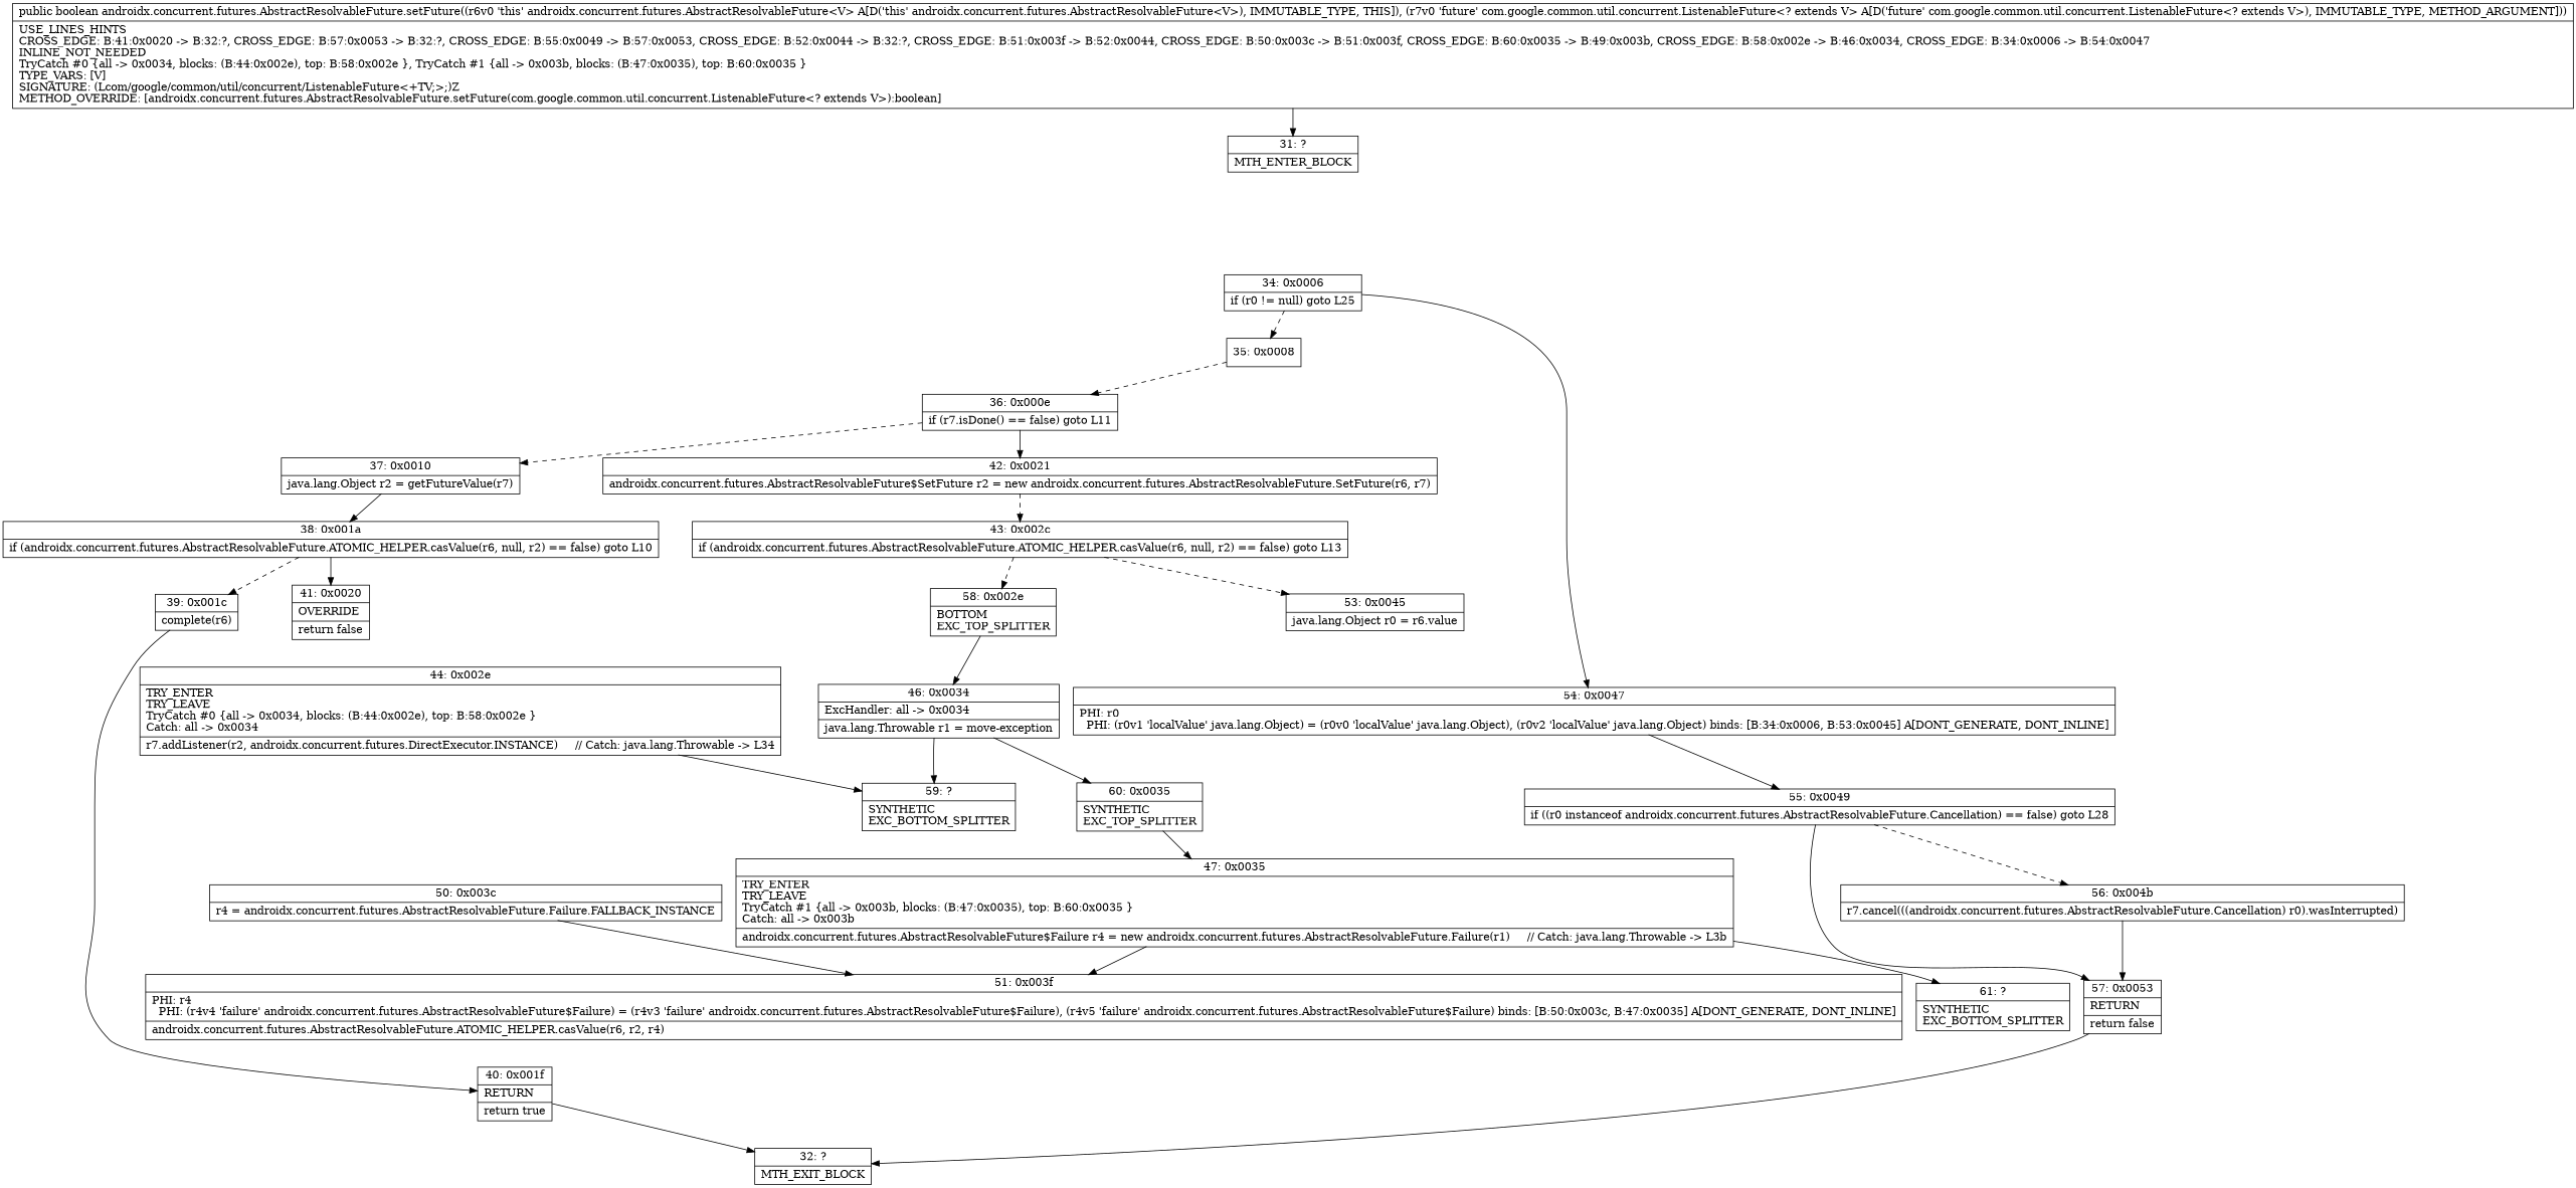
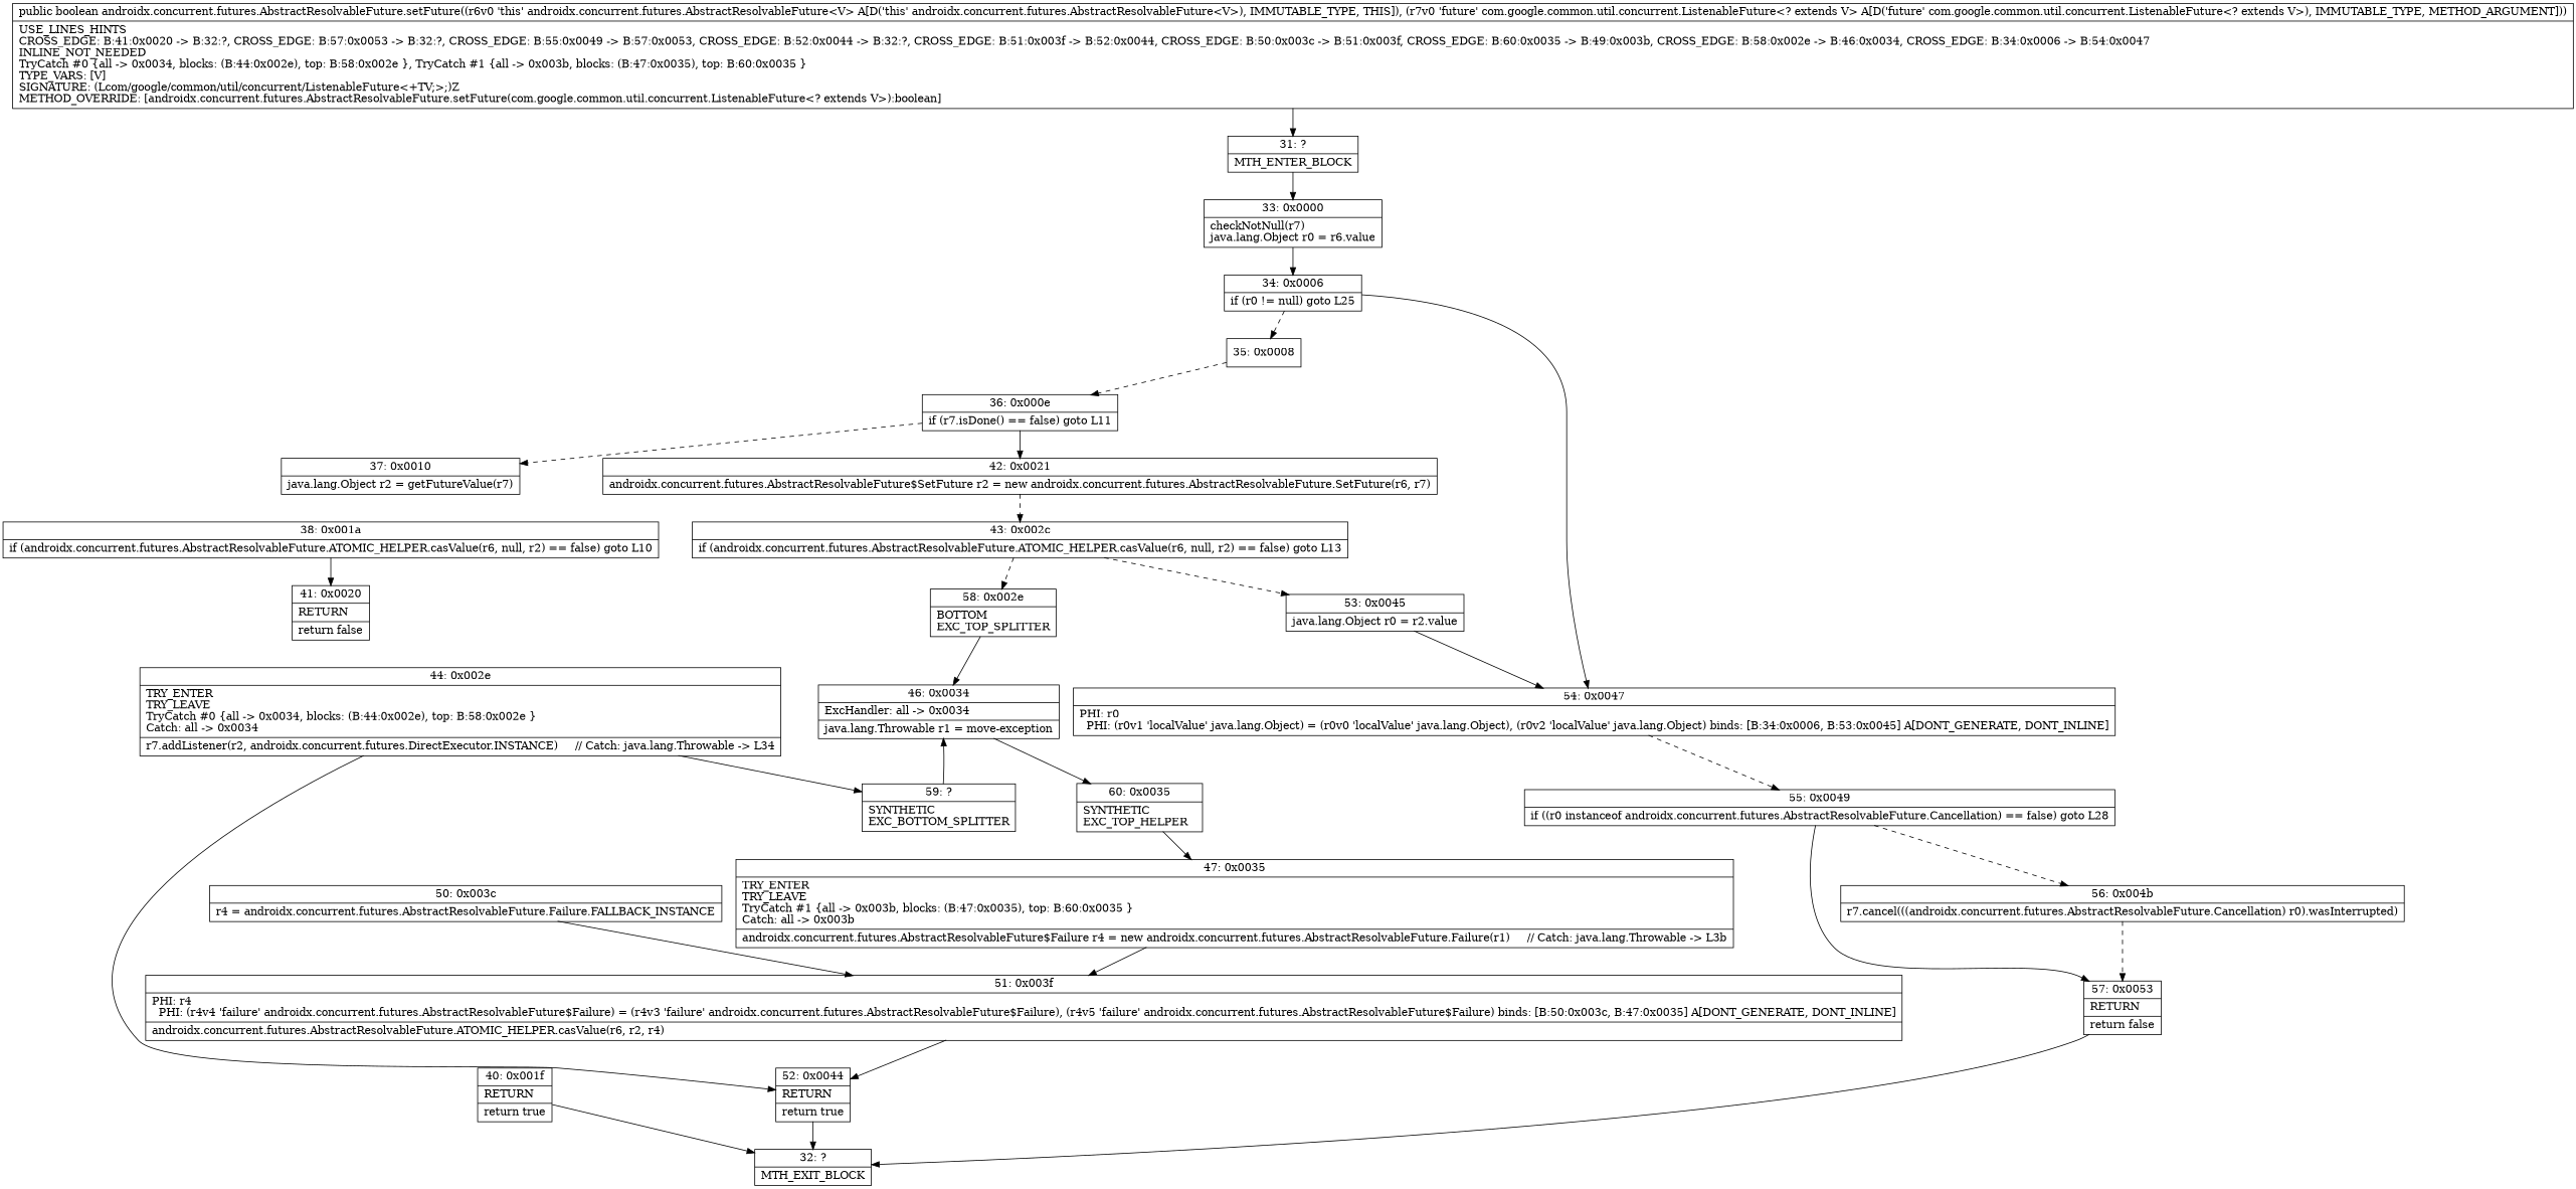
  digraph {
    node [shape=record]
    n1 [label="{31\:\ ?|MTH_ENTER_BLOCK\l}"]
+   n2 [label="{33\:\ 0x0000|checkNotNull(r7)\ljava.lang.Object r0 = r6.value\l}"]
    n3 [label="{34\:\ 0x0006|if (r0 != null) goto L25\l}"]
    n4 [label="{35\:\ 0x0008}"]
    n5 [label="{54\:\ 0x0047|PHI: r0 \l  PHI: (r0v1 'localValue' java.lang.Object) = (r0v0 'localValue' java.lang.Object), (r0v2 'localValue' java.lang.Object) binds: [B:34:0x0006, B:53:0x0045] A[DONT_GENERATE, DONT_INLINE]\l}"]
    n6 [label="{36\:\ 0x000e|if (r7.isDone() == false) goto L11\l}"]
    n7 [label="{55\:\ 0x0049|if ((r0 instanceof androidx.concurrent.futures.AbstractResolvableFuture.Cancellation) == false) goto L28\l}"]
    n8 [label="{37\:\ 0x0010|java.lang.Object r2 = getFutureValue(r7)\l}"]
    n9 [label="{42\:\ 0x0021|androidx.concurrent.futures.AbstractResolvableFuture$SetFuture r2 = new androidx.concurrent.futures.AbstractResolvableFuture.SetFuture(r6, r7)\l}"]
    n10 [label="{38\:\ 0x001a|if (androidx.concurrent.futures.AbstractResolvableFuture.ATOMIC_HELPER.casValue(r6, null, r2) == false) goto L10\l}"]
    n11 [label="{43\:\ 0x002c|if (androidx.concurrent.futures.AbstractResolvableFuture.ATOMIC_HELPER.casValue(r6, null, r2) == false) goto L13\l}"]
-   n12 [label="{39\:\ 0x001c|complete(r6)\l}"]
-   n13 [label="{41\:\ 0x0020|OVERRIDE\l|return false\l}"]
+   n13 [label="{41\:\ 0x0020|RETURN\l|return false\l}"]
    n14 [label="{40\:\ 0x001f|RETURN\l|return true\l}"]
    n15 [label="{32\:\ ?|MTH_EXIT_BLOCK\l}"]
-   n16 [label="{53\:\ 0x0045|java.lang.Object r0 = r6.value\l}"]
+   n16 [label="{53\:\ 0x0045|java.lang.Object r0 = r2.value\l}"]
    n17 [label="{58\:\ 0x002e|BOTTOM\lEXC_TOP_SPLITTER\l}"]
    n18 [label="{46\:\ 0x0034|ExcHandler: all \-\> 0x0034\l|java.lang.Throwable r1 = move\-exception\l}"]
    n19 [label="{44\:\ 0x002e|TRY_ENTER\lTRY_LEAVE\lTryCatch #0 \{all \-\> 0x0034, blocks: (B:44:0x002e), top: B:58:0x002e \}\lCatch: all \-\> 0x0034\l|r7.addListener(r2, androidx.concurrent.futures.DirectExecutor.INSTANCE)     \/\/ Catch: java.lang.Throwable \-\> L34\l}"]
+   n20 [label="{52\:\ 0x0044|RETURN\l|return true\l}"]
    n21 [label="{59\:\ ?|SYNTHETIC\lEXC_BOTTOM_SPLITTER\l}"]
-   n22 [label="{60\:\ 0x0035|SYNTHETIC\lEXC_TOP_SPLITTER\l}"]
+   n22 [label="{60\:\ 0x0035|SYNTHETIC\lEXC_TOP_HELPER\l}"]
    n23 [label="{47\:\ 0x0035|TRY_ENTER\lTRY_LEAVE\lTryCatch #1 \{all \-\> 0x003b, blocks: (B:47:0x0035), top: B:60:0x0035 \}\lCatch: all \-\> 0x003b\l|androidx.concurrent.futures.AbstractResolvableFuture$Failure r4 = new androidx.concurrent.futures.AbstractResolvableFuture.Failure(r1)     \/\/ Catch: java.lang.Throwable \-\> L3b\l}"]
    n24 [label="{51\:\ 0x003f|PHI: r4 \l  PHI: (r4v4 'failure' androidx.concurrent.futures.AbstractResolvableFuture$Failure) = (r4v3 'failure' androidx.concurrent.futures.AbstractResolvableFuture$Failure), (r4v5 'failure' androidx.concurrent.futures.AbstractResolvableFuture$Failure) binds: [B:50:0x003c, B:47:0x0035] A[DONT_GENERATE, DONT_INLINE]\l|androidx.concurrent.futures.AbstractResolvableFuture.ATOMIC_HELPER.casValue(r6, r2, r4)\l}"]
-   n25 [label="{61\:\ ?|SYNTHETIC\lEXC_BOTTOM_SPLITTER\l}"]
    n26 [label="{50\:\ 0x003c|r4 = androidx.concurrent.futures.AbstractResolvableFuture.Failure.FALLBACK_INSTANCE\l}"]
    n27 [label="{56\:\ 0x004b|r7.cancel(((androidx.concurrent.futures.AbstractResolvableFuture.Cancellation) r0).wasInterrupted)\l}"]
    n28 [label="{57\:\ 0x0053|RETURN\l|return false\l}"]
    n29 [label="{public boolean androidx.concurrent.futures.AbstractResolvableFuture.setFuture((r6v0 'this' androidx.concurrent.futures.AbstractResolvableFuture\<V\> A[D('this' androidx.concurrent.futures.AbstractResolvableFuture\<V\>), IMMUTABLE_TYPE, THIS]), (r7v0 'future' com.google.common.util.concurrent.ListenableFuture\<? extends V\> A[D('future' com.google.common.util.concurrent.ListenableFuture\<? extends V\>), IMMUTABLE_TYPE, METHOD_ARGUMENT]))  | USE_LINES_HINTS\lCROSS_EDGE: B:41:0x0020 \-\> B:32:?, CROSS_EDGE: B:57:0x0053 \-\> B:32:?, CROSS_EDGE: B:55:0x0049 \-\> B:57:0x0053, CROSS_EDGE: B:52:0x0044 \-\> B:32:?, CROSS_EDGE: B:51:0x003f \-\> B:52:0x0044, CROSS_EDGE: B:50:0x003c \-\> B:51:0x003f, CROSS_EDGE: B:60:0x0035 \-\> B:49:0x003b, CROSS_EDGE: B:58:0x002e \-\> B:46:0x0034, CROSS_EDGE: B:34:0x0006 \-\> B:54:0x0047\lINLINE_NOT_NEEDED\lTryCatch #0 \{all \-\> 0x0034, blocks: (B:44:0x002e), top: B:58:0x002e \}, TryCatch #1 \{all \-\> 0x003b, blocks: (B:47:0x0035), top: B:60:0x0035 \}\lTYPE_VARS: [V]\lSIGNATURE: (Lcom\/google\/common\/util\/concurrent\/ListenableFuture\<+TV;\>;)Z\lMETHOD_OVERRIDE: [androidx.concurrent.futures.AbstractResolvableFuture.setFuture(com.google.common.util.concurrent.ListenableFuture\<? extends V\>):boolean]\l}"]
+   n1 -> n2
+   n2 -> n3
    n3 -> n4 [style=dashed]
    n3 -> n5
    n4 -> n6 [style=dashed]
-   n5 -> n7
+   n5 -> n7 [style=dashed]
    n6 -> n8 [style=dashed]
    n6 -> n9
    n7 -> n27 [style=dashed]
    n7 -> n28
-   n8 -> n10
    n9 -> n11 [style=dashed]
-   n10 -> n12 [style=dashed]
    n10 -> n13
    n11 -> n16 [style=dashed]
    n11 -> n17 [style=dashed]
-   n12 -> n14
    n14 -> n15
+   n16 -> n5
    n17 -> n18
    n18 -> n22
+   n19 -> n20
    n19 -> n21
-   n18 -> n21
+   n20 -> n15
+   n21 -> n18
    n22 -> n23
    n23 -> n24
-   n23 -> n25
+   n24 -> n20
    n26 -> n24
-   n27 -> n28
+   n27 -> n28 [style=dashed]
    n28 -> n15
    n29 -> n1
  }
